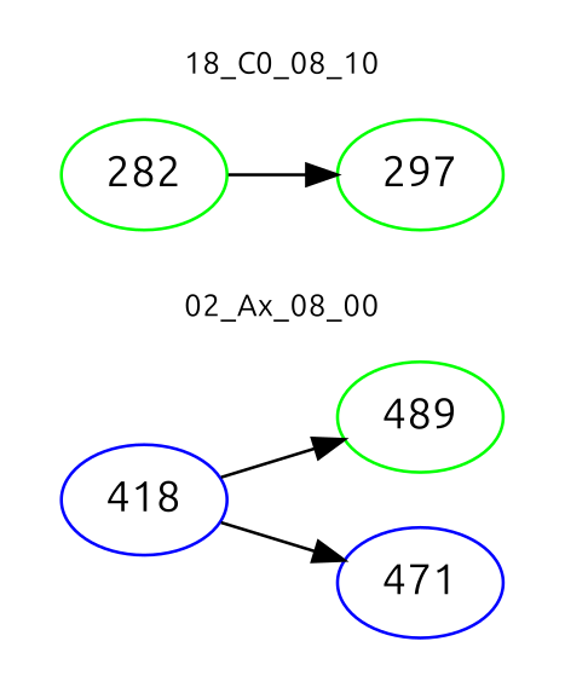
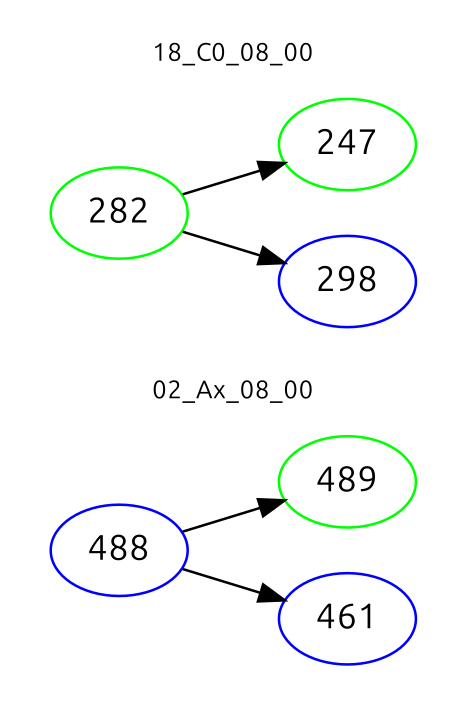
  digraph {
    fontname=Ubuntu
    rankdir=LR
    node [color=blue fontname=Ubuntu]
    edge [color=black fontname=Ubuntu]
-   n1 [label=418]
-   n2 [label=471]
+   n1 [label=488]
+   n2 [label=461]
    n3 [color=green label=489]
    n4 [color=green label=282]
-   n6 [color=green label=297]
+   n5 [label=298]
+   n6 [color=green label=247]
    subgraph cluster_1 {
      color=white
      fontsize=10
      label="02_Ax_08_00"
      n1
      n2
      n3
    }
    subgraph cluster_2 {
      color=white
      fontsize=10
-     label="18_C0_08_10"
+     label="18_C0_08_00"
      n4
+     n5
      n6
    }
    n1 -> n2
    n1 -> n3
+   n4 -> n5
    n4 -> n6
  }
